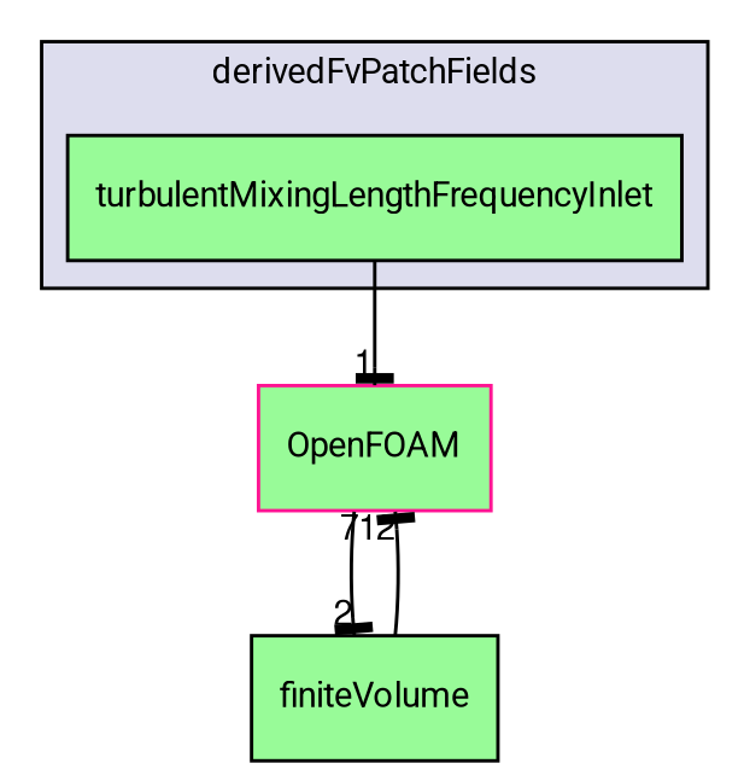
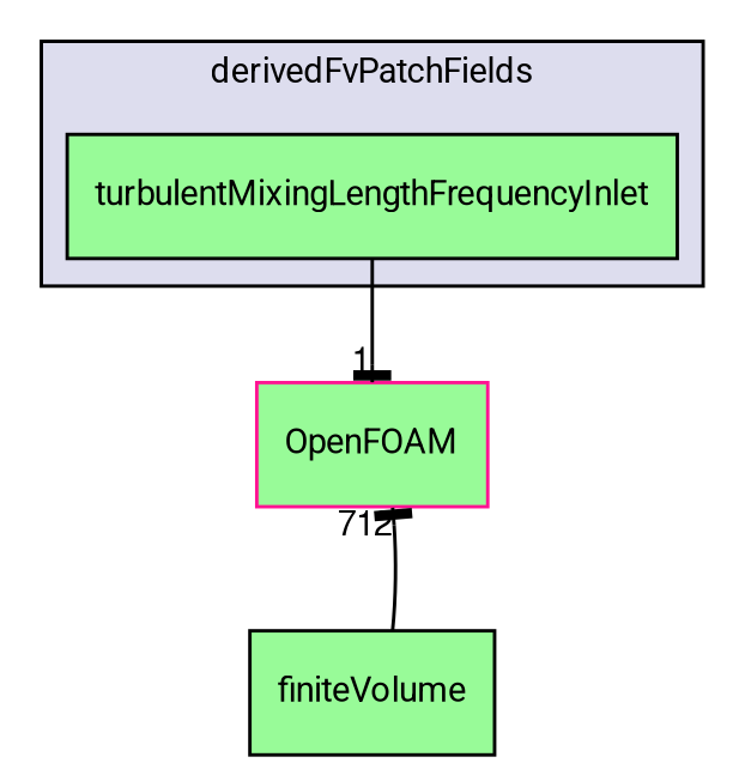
  digraph {
    compound=true
    fontname=Roboto
    node [color=black fillcolor=palegreen fontname=Roboto fontsize=10 shape=box style=filled]
    edge [arrowhead=tee fontname=Roboto labeldistance=1.5 labelfontname=FreeSans labelfontsize=10]
    n1 [label=turbulentMixingLengthFrequencyInlet pencolor=black]
    n2 [color=deeppink label=OpenFOAM]
    n3 [label=finiteVolume]
    subgraph cluster_1 {
      bgcolor="#ddddee"
      fontsize=10
      label=derivedFvPatchFields
      pencolor=black
      n1
    }
    n1 -> n2 [headlabel=1]
-   n2 -> n3 [headlabel=2]
    n3 -> n2 [headlabel=712]
  }
